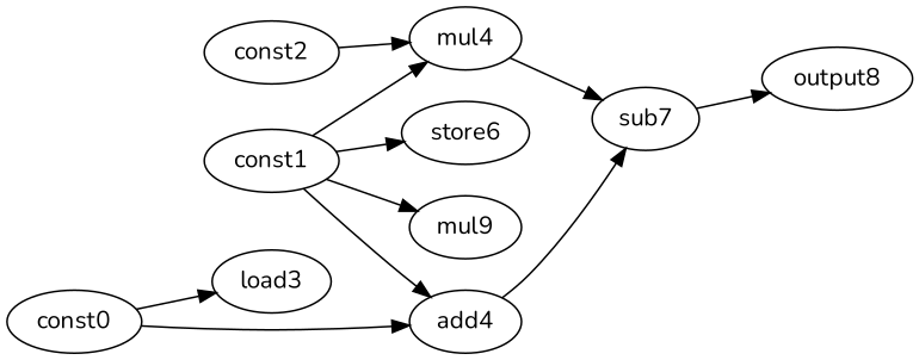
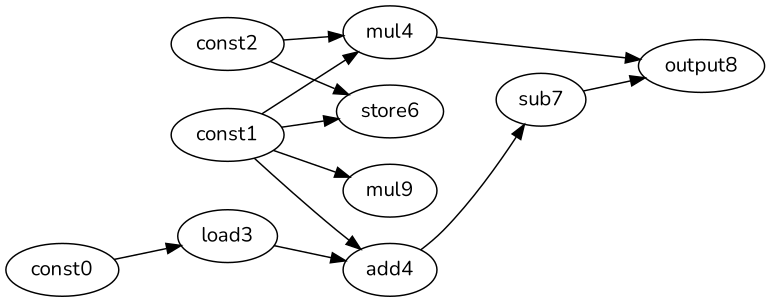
  digraph {
    fontname=Nunito
    rankdir=LR
    node [fontname=Nunito opcode=const]
    edge [fontname=Nunito operand=0]
    load3 [opcode=load]
    const0
    n3 [label=add4 opcode=add]
    store6 [opcode=store]
    const1
    mul4 [opcode=mul]
    n7 [label=mul9 opcode=output]
    sub7 [opcode=sub]
    const2
    output8 [opcode=output]
-   const0 -> n3 [operand=1]
+   load3 -> n3 [operand=1]
    const0 -> load3
    n3 -> sub7 [operand=1]
    const1 -> n3
    const1 -> store6
    const1 -> mul4
    const1 -> n7
-   mul4 -> sub7
+   mul4 -> output8
    sub7 -> output8
+   const2 -> store6 [operand=1]
    const2 -> mul4 [operand=1]
  }
